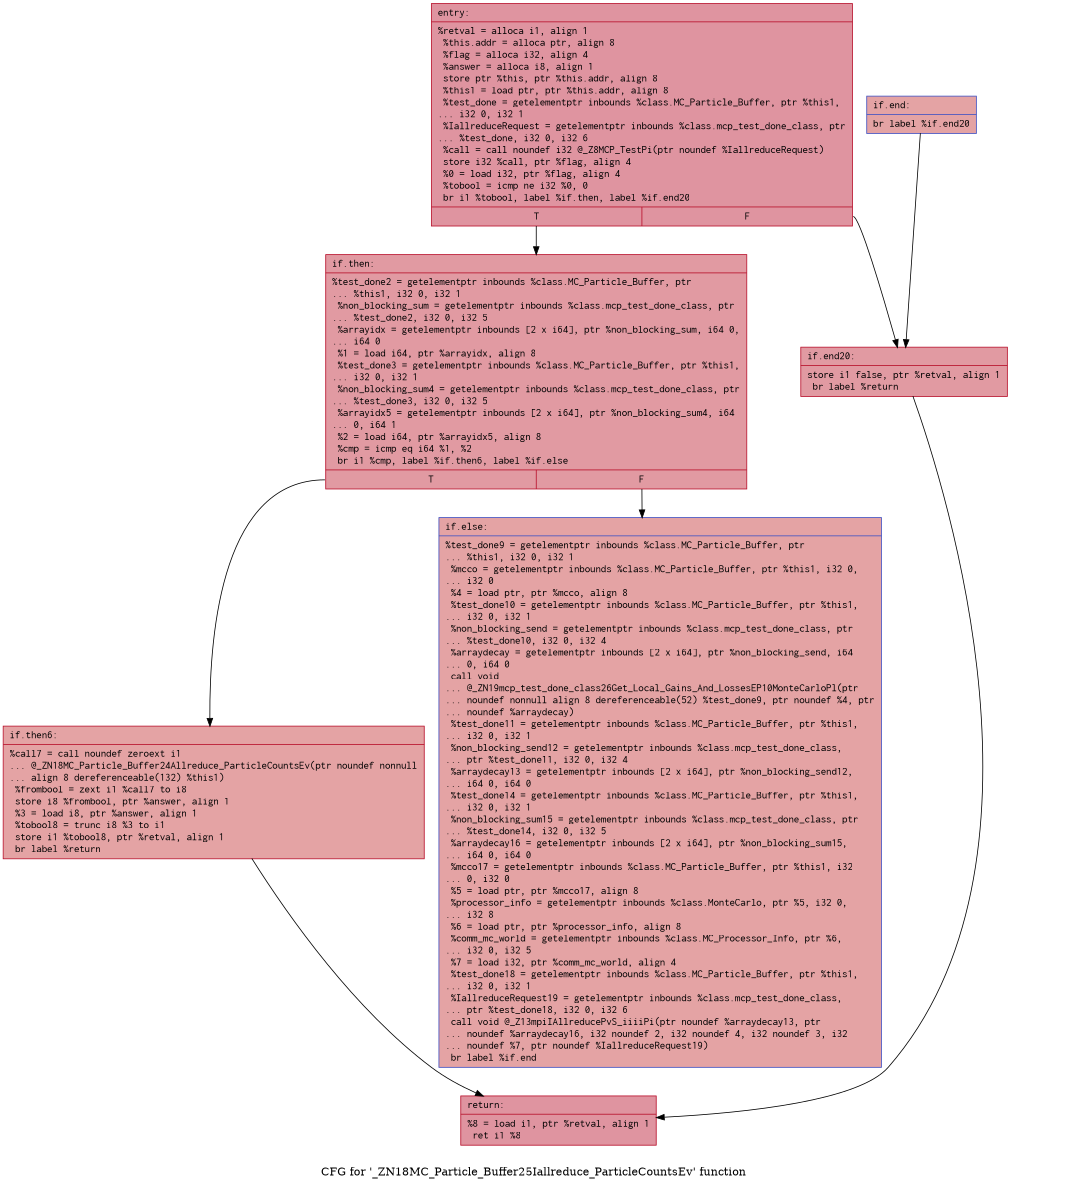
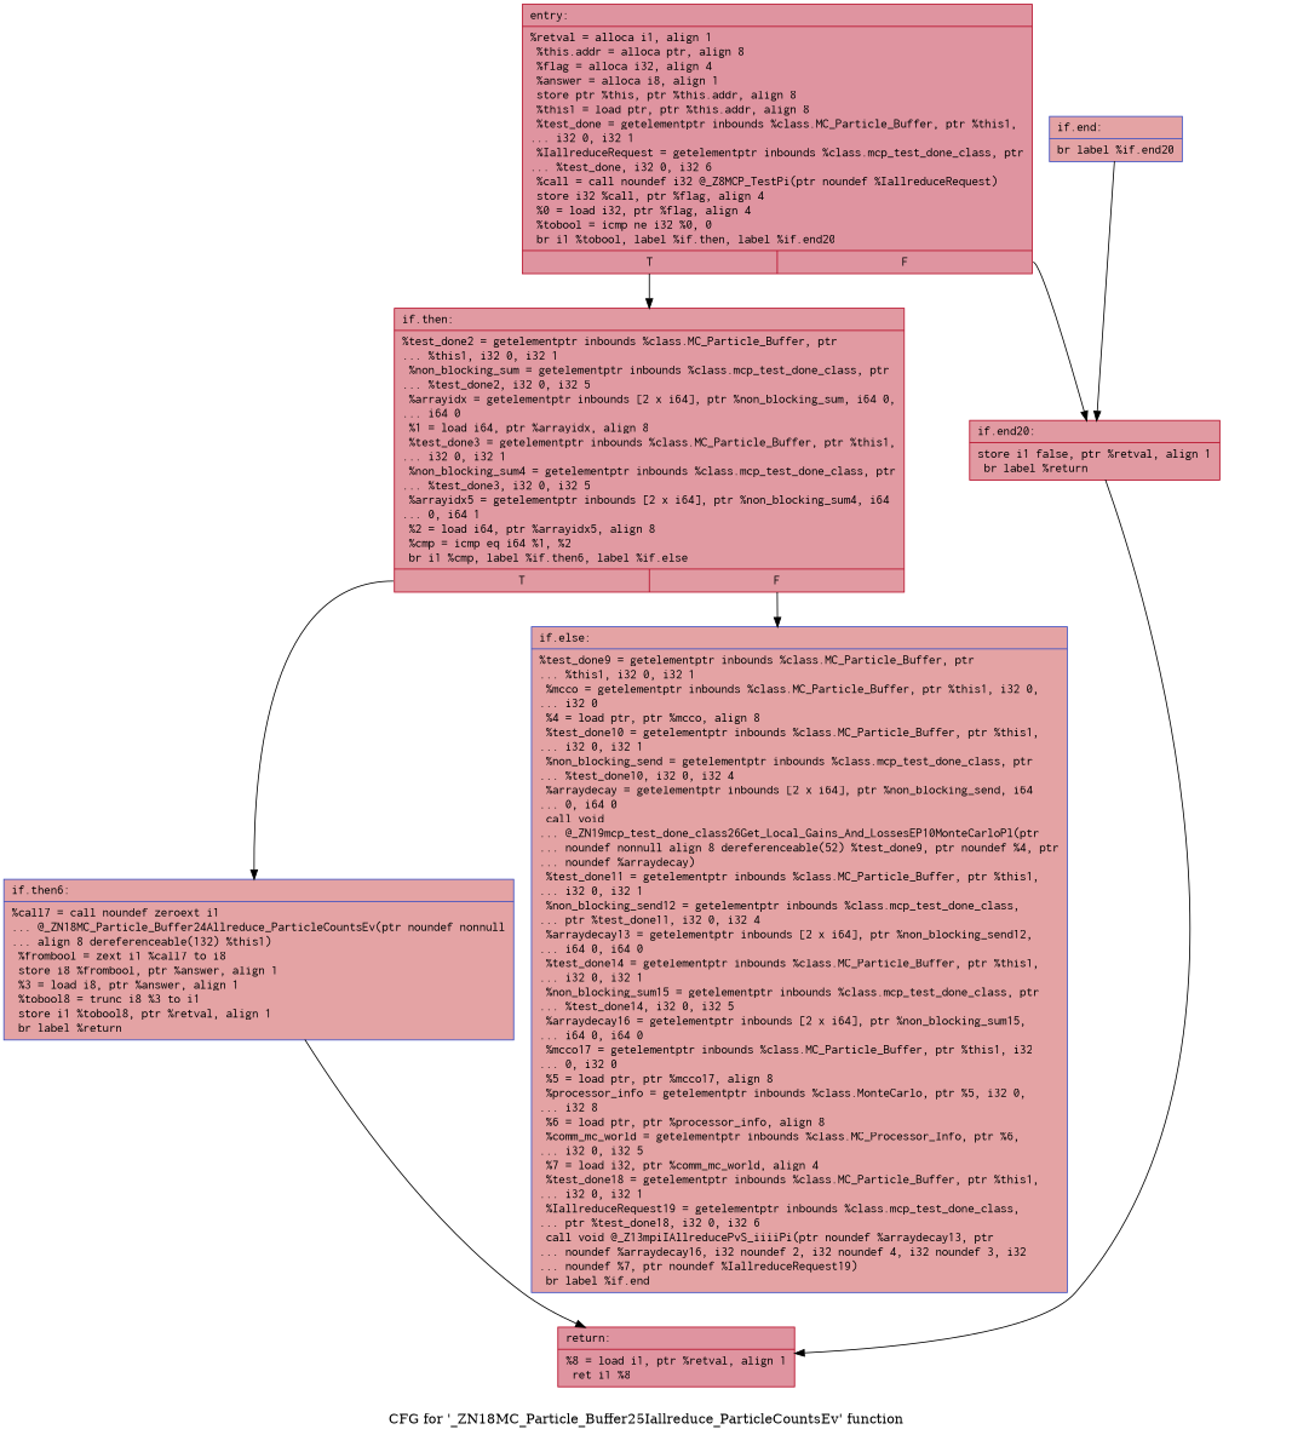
  digraph {
    label="CFG for '_ZN18MC_Particle_Buffer25Iallreduce_ParticleCountsEv' function"
    node [color="#b70d28ff" fillcolor="#c32e3170" fontname=Courier shape=record style=filled]
    n1 [fillcolor="#b70d2870" label="{entry:\l|  %retval = alloca i1, align 1\l  %this.addr = alloca ptr, align 8\l  %flag = alloca i32, align 4\l  %answer = alloca i8, align 1\l  store ptr %this, ptr %this.addr, align 8\l  %this1 = load ptr, ptr %this.addr, align 8\l  %test_done = getelementptr inbounds %class.MC_Particle_Buffer, ptr %this1,\l... i32 0, i32 1\l  %IallreduceRequest = getelementptr inbounds %class.mcp_test_done_class, ptr\l... %test_done, i32 0, i32 6\l  %call = call noundef i32 @_Z8MCP_TestPi(ptr noundef %IallreduceRequest)\l  store i32 %call, ptr %flag, align 4\l  %0 = load i32, ptr %flag, align 4\l  %tobool = icmp ne i32 %0, 0\l  br i1 %tobool, label %if.then, label %if.end20\l|{<s0>T|<s1>F}}"]
    n2 [fillcolor="#bb1b2c70" label="{if.then:\l|  %test_done2 = getelementptr inbounds %class.MC_Particle_Buffer, ptr\l... %this1, i32 0, i32 1\l  %non_blocking_sum = getelementptr inbounds %class.mcp_test_done_class, ptr\l... %test_done2, i32 0, i32 5\l  %arrayidx = getelementptr inbounds [2 x i64], ptr %non_blocking_sum, i64 0,\l... i64 0\l  %1 = load i64, ptr %arrayidx, align 8\l  %test_done3 = getelementptr inbounds %class.MC_Particle_Buffer, ptr %this1,\l... i32 0, i32 1\l  %non_blocking_sum4 = getelementptr inbounds %class.mcp_test_done_class, ptr\l... %test_done3, i32 0, i32 5\l  %arrayidx5 = getelementptr inbounds [2 x i64], ptr %non_blocking_sum4, i64\l... 0, i64 1\l  %2 = load i64, ptr %arrayidx5, align 8\l  %cmp = icmp eq i64 %1, %2\l  br i1 %cmp, label %if.then6, label %if.else\l|{<s0>T|<s1>F}}"]
    n3 [fillcolor="#bb1b2c70" label="{if.end20:\l|  store i1 false, ptr %retval, align 1\l  br label %return\l}"]
-   n4 [label="{if.then6:\l|  %call7 = call noundef zeroext i1\l... @_ZN18MC_Particle_Buffer24Allreduce_ParticleCountsEv(ptr noundef nonnull\l... align 8 dereferenceable(132) %this1)\l  %frombool = zext i1 %call7 to i8\l  store i8 %frombool, ptr %answer, align 1\l  %3 = load i8, ptr %answer, align 1\l  %tobool8 = trunc i8 %3 to i1\l  store i1 %tobool8, ptr %retval, align 1\l  br label %return\l}"]
+   n4 [color="#3d50c3ff" label="{if.then6:\l|  %call7 = call noundef zeroext i1\l... @_ZN18MC_Particle_Buffer24Allreduce_ParticleCountsEv(ptr noundef nonnull\l... align 8 dereferenceable(132) %this1)\l  %frombool = zext i1 %call7 to i8\l  store i8 %frombool, ptr %answer, align 1\l  %3 = load i8, ptr %answer, align 1\l  %tobool8 = trunc i8 %3 to i1\l  store i1 %tobool8, ptr %retval, align 1\l  br label %return\l}"]
    n5 [color="#3d50c3ff" label="{if.else:\l|  %test_done9 = getelementptr inbounds %class.MC_Particle_Buffer, ptr\l... %this1, i32 0, i32 1\l  %mcco = getelementptr inbounds %class.MC_Particle_Buffer, ptr %this1, i32 0,\l... i32 0\l  %4 = load ptr, ptr %mcco, align 8\l  %test_done10 = getelementptr inbounds %class.MC_Particle_Buffer, ptr %this1,\l... i32 0, i32 1\l  %non_blocking_send = getelementptr inbounds %class.mcp_test_done_class, ptr\l... %test_done10, i32 0, i32 4\l  %arraydecay = getelementptr inbounds [2 x i64], ptr %non_blocking_send, i64\l... 0, i64 0\l  call void\l... @_ZN19mcp_test_done_class26Get_Local_Gains_And_LossesEP10MonteCarloPl(ptr\l... noundef nonnull align 8 dereferenceable(52) %test_done9, ptr noundef %4, ptr\l... noundef %arraydecay)\l  %test_done11 = getelementptr inbounds %class.MC_Particle_Buffer, ptr %this1,\l... i32 0, i32 1\l  %non_blocking_send12 = getelementptr inbounds %class.mcp_test_done_class,\l... ptr %test_done11, i32 0, i32 4\l  %arraydecay13 = getelementptr inbounds [2 x i64], ptr %non_blocking_send12,\l... i64 0, i64 0\l  %test_done14 = getelementptr inbounds %class.MC_Particle_Buffer, ptr %this1,\l... i32 0, i32 1\l  %non_blocking_sum15 = getelementptr inbounds %class.mcp_test_done_class, ptr\l... %test_done14, i32 0, i32 5\l  %arraydecay16 = getelementptr inbounds [2 x i64], ptr %non_blocking_sum15,\l... i64 0, i64 0\l  %mcco17 = getelementptr inbounds %class.MC_Particle_Buffer, ptr %this1, i32\l... 0, i32 0\l  %5 = load ptr, ptr %mcco17, align 8\l  %processor_info = getelementptr inbounds %class.MonteCarlo, ptr %5, i32 0,\l... i32 8\l  %6 = load ptr, ptr %processor_info, align 8\l  %comm_mc_world = getelementptr inbounds %class.MC_Processor_Info, ptr %6,\l... i32 0, i32 5\l  %7 = load i32, ptr %comm_mc_world, align 4\l  %test_done18 = getelementptr inbounds %class.MC_Particle_Buffer, ptr %this1,\l... i32 0, i32 1\l  %IallreduceRequest19 = getelementptr inbounds %class.mcp_test_done_class,\l... ptr %test_done18, i32 0, i32 6\l  call void @_Z13mpiIAllreducePvS_iiiiPi(ptr noundef %arraydecay13, ptr\l... noundef %arraydecay16, i32 noundef 2, i32 noundef 4, i32 noundef 3, i32\l... noundef %7, ptr noundef %IallreduceRequest19)\l  br label %if.end\l}"]
    n6 [fillcolor="#b70d2870" label="{return:\l|  %8 = load i1, ptr %retval, align 1\l  ret i1 %8\l}"]
    n7 [color="#3d50c3ff" label="{if.end:\l|  br label %if.end20\l}"]
    n1 -> n2 [tailport=s0]
    n1 -> n3 [tailport=s1]
    n2 -> n4 [tailport=s0]
    n2 -> n5 [tailport=s1]
    n3 -> n6
    n4 -> n6
    n7 -> n3
  }
